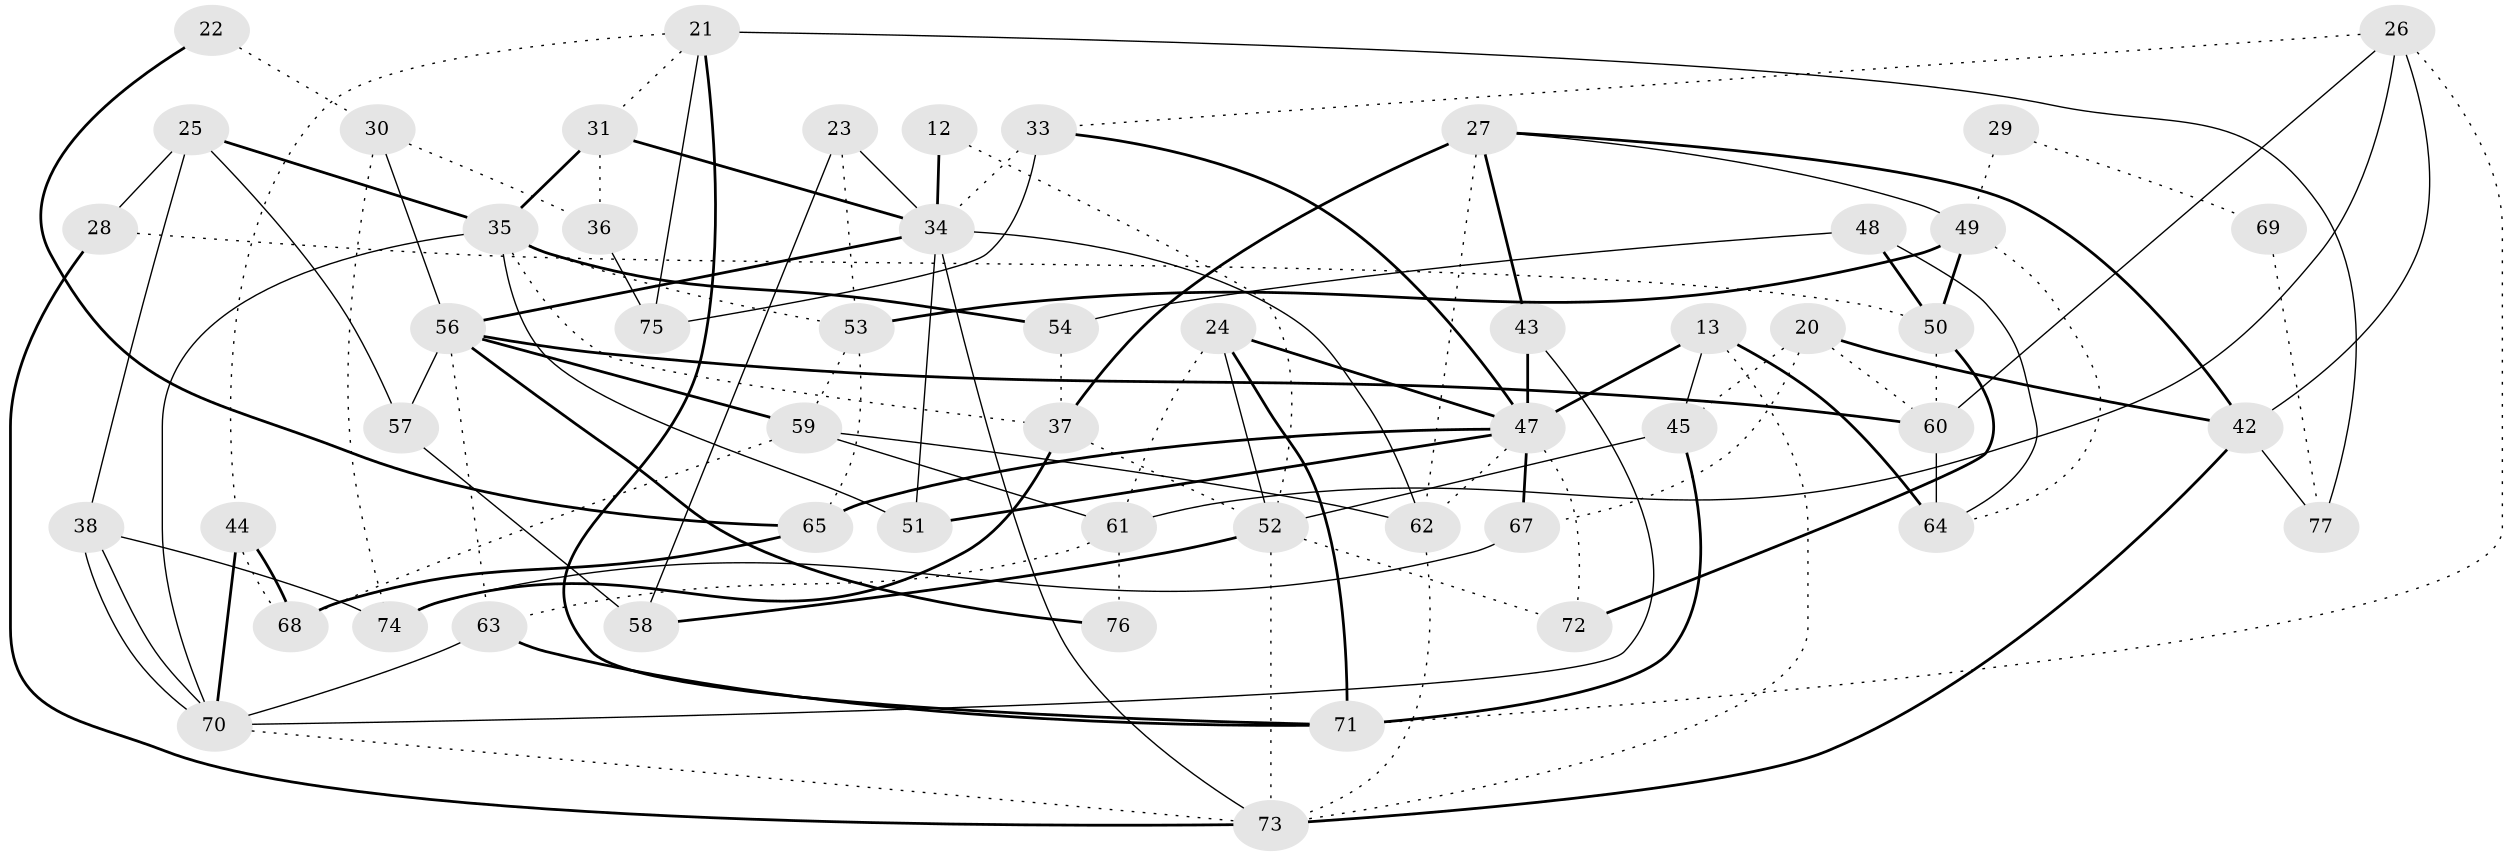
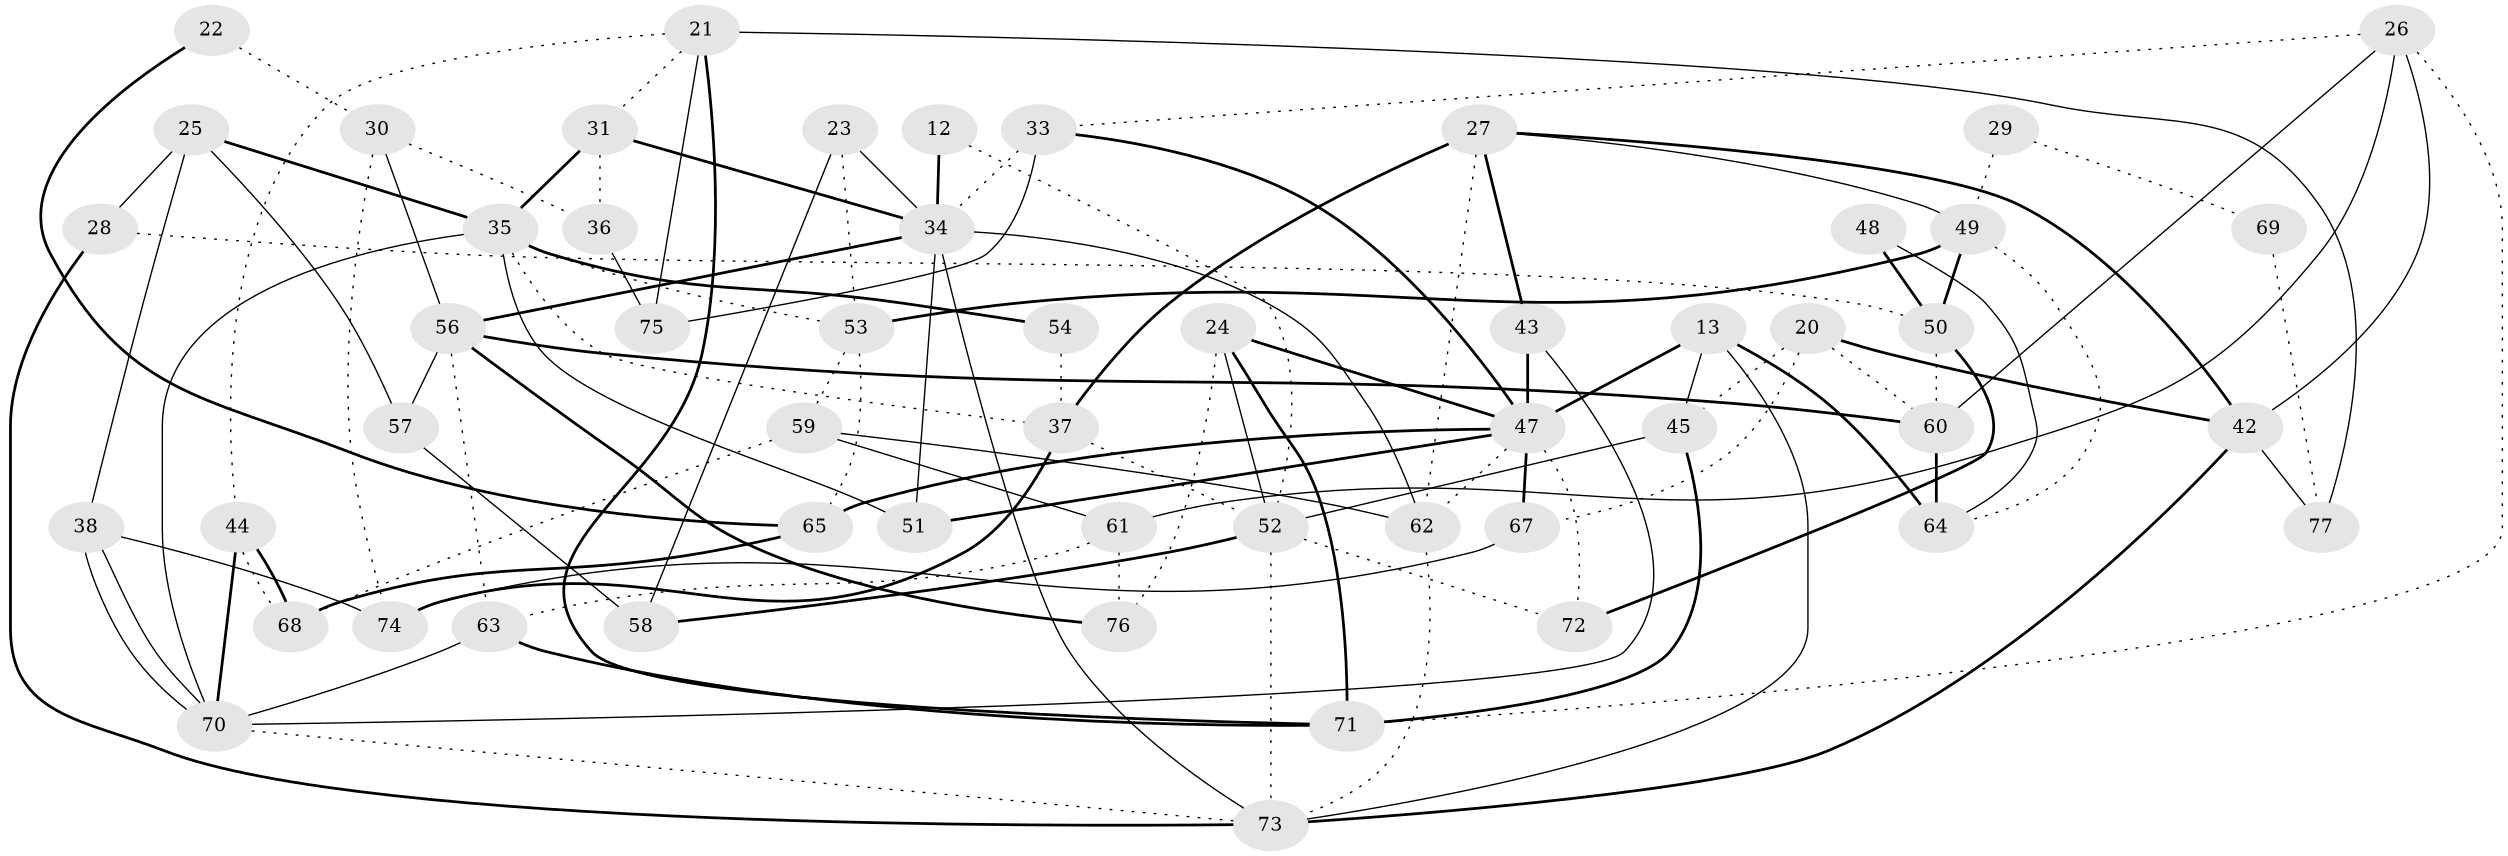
  graph {
    node [color=gray90 style=filled]
    edge [style=dotted]
    12
    34
    52 [super="+41"]
    73 [super="+1+55"]
    62 [super="+15"]
    56 [super="+16"]
    51 [super="+18"]
    58
    72
    13 [super="+7"]
    45 [super="+6+10"]
    47 [super="+2+9"]
    64
    71 [super="+46"]
    67 [super="+66"]
    65
    42 [super="+14"]
    77
    20
    60 [super="+19"]
    74
    21 [super="+17"]
    31
    44
    75 [super="+40"]
    35 [super="+4"]
    36
    70 [super="+39"]
    68
    22
    30
    23
    53
    59 [super="+32"]
    24
    76
    25
    28
    38
    57
    50
    37
    54
    26 [super="+5"]
    33
    61
    63
    27
    43
    49
    29
    69
    48
    12 -- 34 [style=bold]
    12 -- 52
    34 -- 73 [style=solid]
    34 -- 62 [style=solid]
    34 -- 56 [style=bold]
    34 -- 51 [style=solid]
    52 -- 73 [weight=2]
    52 -- 58 [style=bold]
    52 -- 72
    62 -- 73
    56 -- 60 [style=bold]
-   56 -- 59 [style=bold]
    56 -- 76 [style=bold]
    56 -- 57 [style=solid]
    56 -- 63
-   13 -- 73
+   13 -- 73 [style=solid]
    13 -- 45 [style=solid]
    13 -- 47 [style=bold]
    13 -- 64 [style=bold weight=2]
    45 -- 52 [style=solid]
    45 -- 71 [style=bold]
    47 -- 62
    47 -- 51 [style=bold]
    47 -- 72
    47 -- 67 [style=bold]
    47 -- 65 [style=bold]
    67 -- 74 [style=solid]
    65 -- 68 [style=bold]
    42 -- 73 [style=bold]
    42 -- 77 [style=solid]
    20 -- 45
    20 -- 67 [weight=2]
    20 -- 42 [style=bold]
    20 -- 60
-   60 -- 64 [style=solid]
+   60 -- 64 [style=bold]
    21 -- 71 [style=bold weight=2]
    21 -- 77 [style=solid]
    21 -- 31
    21 -- 44
    21 -- 75 [style=solid]
    31 -- 34 [style=bold]
    31 -- 35 [style=bold]
    31 -- 36
    44 -- 70 [style=bold]
    44 -- 68
    44 -- 68 [style=bold]
    35 -- 51 [style=solid]
    35 -- 70 [style=solid weight=2]
    35 -- 53
    35 -- 37
    35 -- 54 [style=bold]
    36 -- 75 [style=solid]
    70 -- 73 [weight=2]
    22 -- 65 [style=bold]
    22 -- 30
    30 -- 56 [style=solid]
    30 -- 74
    30 -- 36
    23 -- 34 [style=solid]
    23 -- 58 [style=solid]
    23 -- 53
    53 -- 65
    53 -- 59
    59 -- 62 [style=solid weight=3]
    59 -- 68
    59 -- 61 [style=solid]
    24 -- 52 [style=solid weight=2]
    24 -- 47 [style=bold]
    24 -- 71 [style=bold weight=2]
-   24 -- 61
+   24 -- 76
    25 -- 35 [style=bold]
    25 -- 28 [style=solid]
    25 -- 38 [style=solid]
    25 -- 57 [style=solid]
    28 -- 73 [style=bold]
    28 -- 50
    38 -- 74 [style=solid]
    38 -- 70 [style=solid]
    38 -- 70 [style=solid]
    57 -- 58 [style=solid]
    50 -- 72 [style=bold]
    50 -- 60
    37 -- 52
    37 -- 74 [style=bold]
    54 -- 37
    26 -- 71
    26 -- 42 [style=solid]
    26 -- 60 [style=solid]
    26 -- 33
    26 -- 61 [style=solid]
    33 -- 34
    33 -- 47 [style=bold]
    33 -- 75 [style=solid weight=2]
    61 -- 76
    61 -- 63
    63 -- 71 [style=bold]
    63 -- 70 [style=solid]
    27 -- 62 [weight=2]
    27 -- 42 [style=bold]
    27 -- 37 [style=bold]
    27 -- 43 [style=bold]
    27 -- 49 [style=solid]
    43 -- 47 [style=bold]
    43 -- 70 [style=solid]
    49 -- 64
    49 -- 53 [style=bold]
    49 -- 50 [style=bold]
    29 -- 49
    29 -- 69
    69 -- 77
    48 -- 64 [style=solid]
    48 -- 50 [style=bold]
-   48 -- 54 [style=solid]
  }
